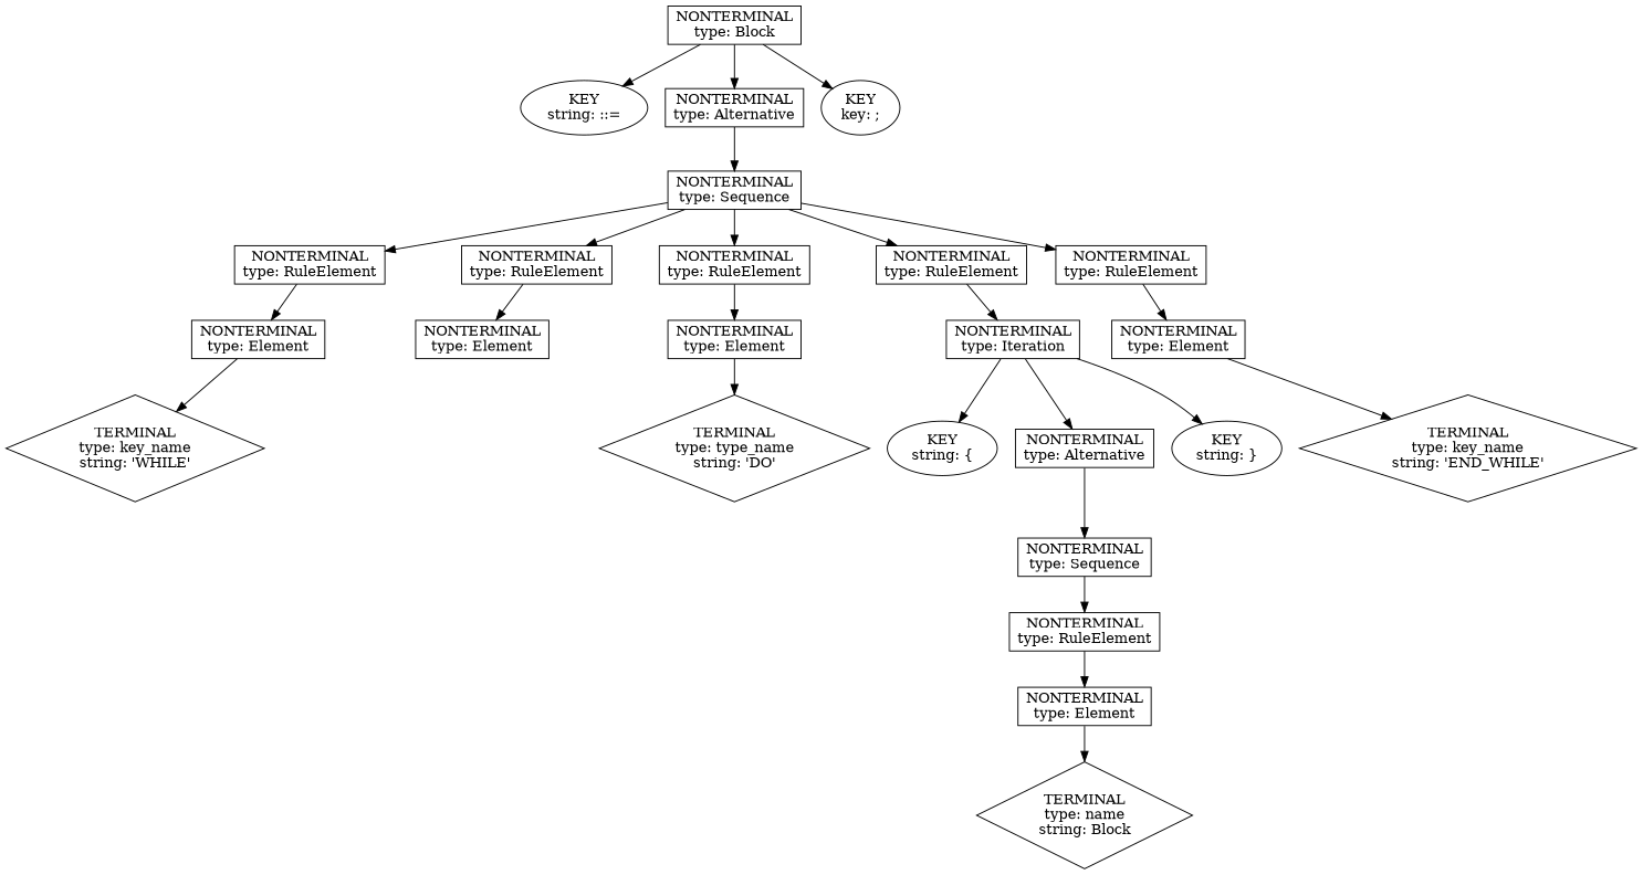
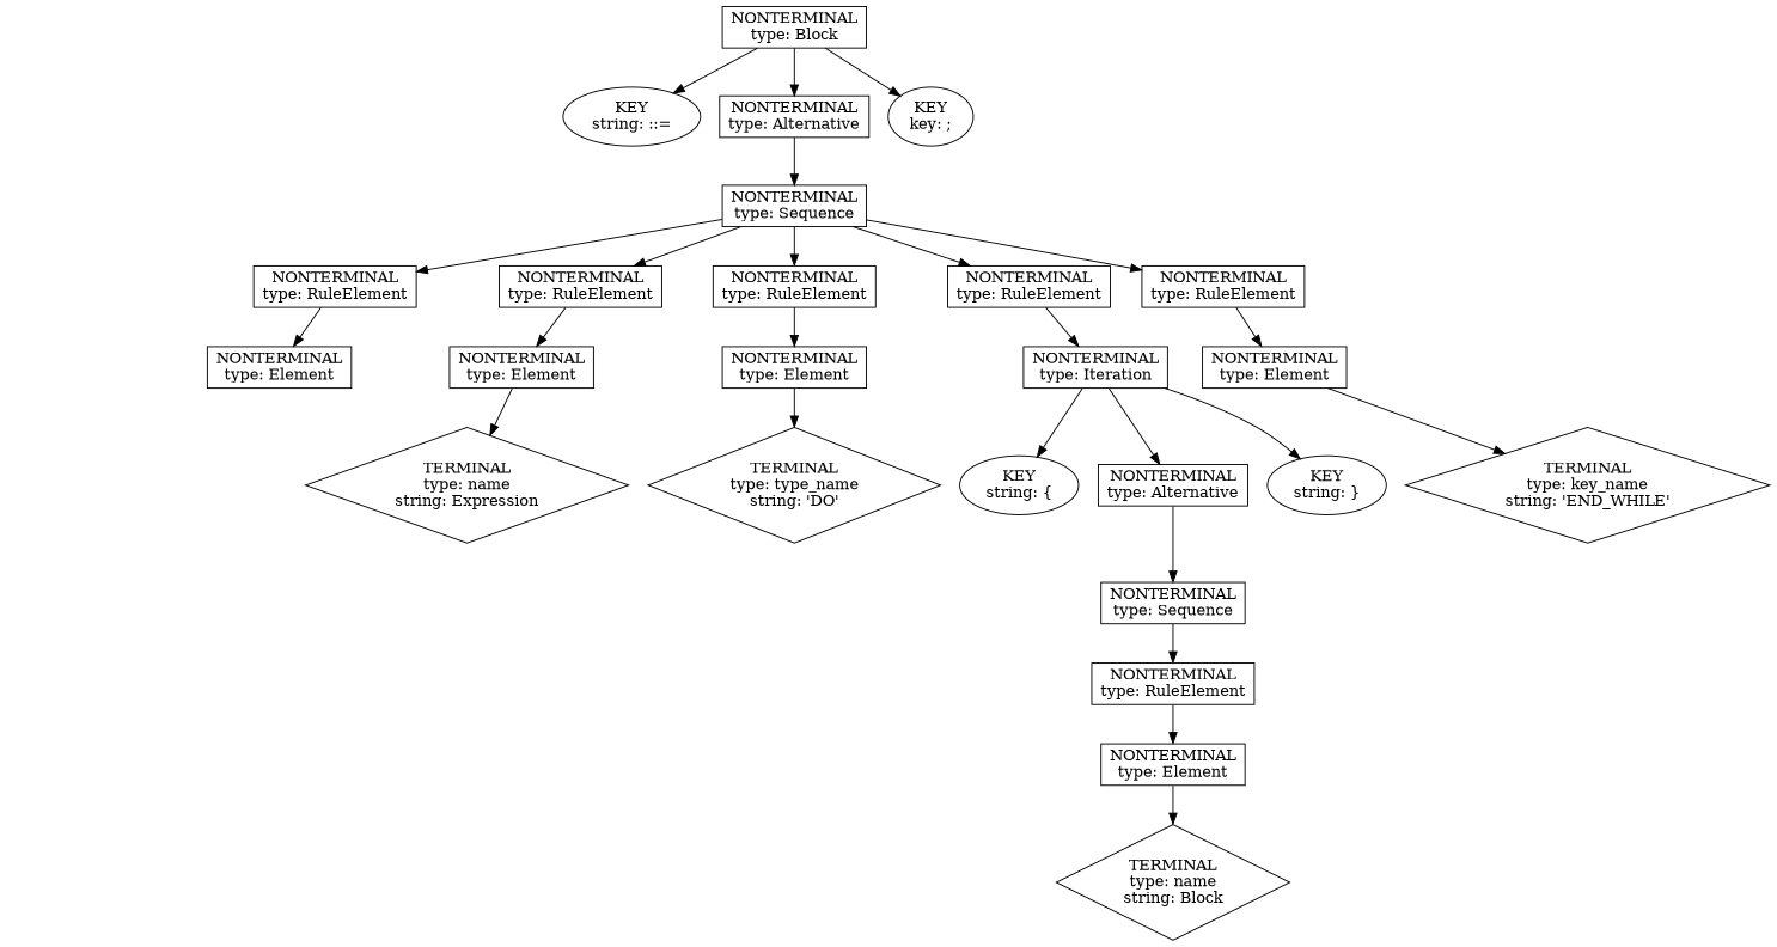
  digraph {
    node [shape=box]
    n1 [label="NONTERMINAL\ntype: Block"]
    n2 [label="KEY\nstring: ::=" shape=oval]
    n3 [label="NONTERMINAL\ntype: Alternative"]
    n4 [label="KEY\nkey: ;" shape=oval]
    n5 [label="NONTERMINAL\ntype: Sequence"]
    n6 [label="NONTERMINAL\ntype: RuleElement"]
    n7 [label="NONTERMINAL\ntype: RuleElement"]
    n8 [label="NONTERMINAL\ntype: RuleElement"]
    n9 [label="NONTERMINAL\ntype: RuleElement"]
    n10 [label="NONTERMINAL\ntype: RuleElement"]
    n11 [label="NONTERMINAL\ntype: Element"]
    n12 [label="NONTERMINAL\ntype: Element"]
    n13 [label="NONTERMINAL\ntype: Element"]
    n14 [label="NONTERMINAL\ntype: Iteration"]
    n15 [label="NONTERMINAL\ntype: Element"]
-   n16 [label="TERMINAL\ntype: key_name\nstring: 'WHILE'" shape=diamond]
+   n17 [label="TERMINAL\ntype: name\nstring: Expression" shape=diamond]
    n18 [label="TERMINAL\ntype: type_name\nstring: 'DO'" shape=diamond]
    n19 [label="KEY\nstring: {" shape=oval]
    n20 [label="NONTERMINAL\ntype: Alternative"]
    n21 [label="KEY\nstring: }" shape=oval]
    n22 [label="TERMINAL\ntype: key_name\nstring: 'END_WHILE'" shape=diamond]
    n23 [label="NONTERMINAL\ntype: Sequence"]
    n24 [label="NONTERMINAL\ntype: RuleElement"]
    n25 [label="NONTERMINAL\ntype: Element"]
    n26 [label="TERMINAL\ntype: name\nstring: Block" shape=diamond]
    n1 -> n2
    n1 -> n3
    n1 -> n4
    n3 -> n5
    n5 -> n6
    n5 -> n7
    n5 -> n8
    n5 -> n9
    n5 -> n10
    n6 -> n11
    n7 -> n12
    n8 -> n13
    n9 -> n14
    n10 -> n15
-   n11 -> n16
+   n12 -> n17
    n13 -> n18
    n14 -> n19
    n14 -> n20
    n14 -> n21
    n15 -> n22
    n20 -> n23
    n23 -> n24
    n24 -> n25
    n25 -> n26
  }
